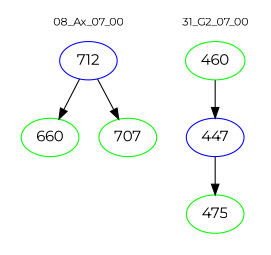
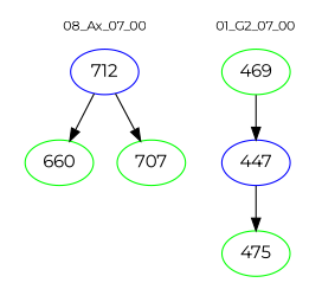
  digraph {
    fontname=Montserrat
    node [color=green fontname=Montserrat]
    edge [color=black fontname=Montserrat]
    n1 [color=blue label=712]
    n2 [label=660]
    n3 [label=707]
    n4 [color=blue label=447]
    n5 [label=475]
-   n6 [label=460]
+   n6 [label=469]
    subgraph cluster_1 {
      color=white
      fontsize=10
      label="08_Ax_07_00"
      n1
      n2
      n3
    }
    subgraph cluster_2 {
      color=white
      fontsize=10
-     label="31_G2_07_00"
+     label="01_G2_07_00"
      n4
      n5
      n6
    }
    n1 -> n2
    n1 -> n3
    n4 -> n5
    n6 -> n4
  }
